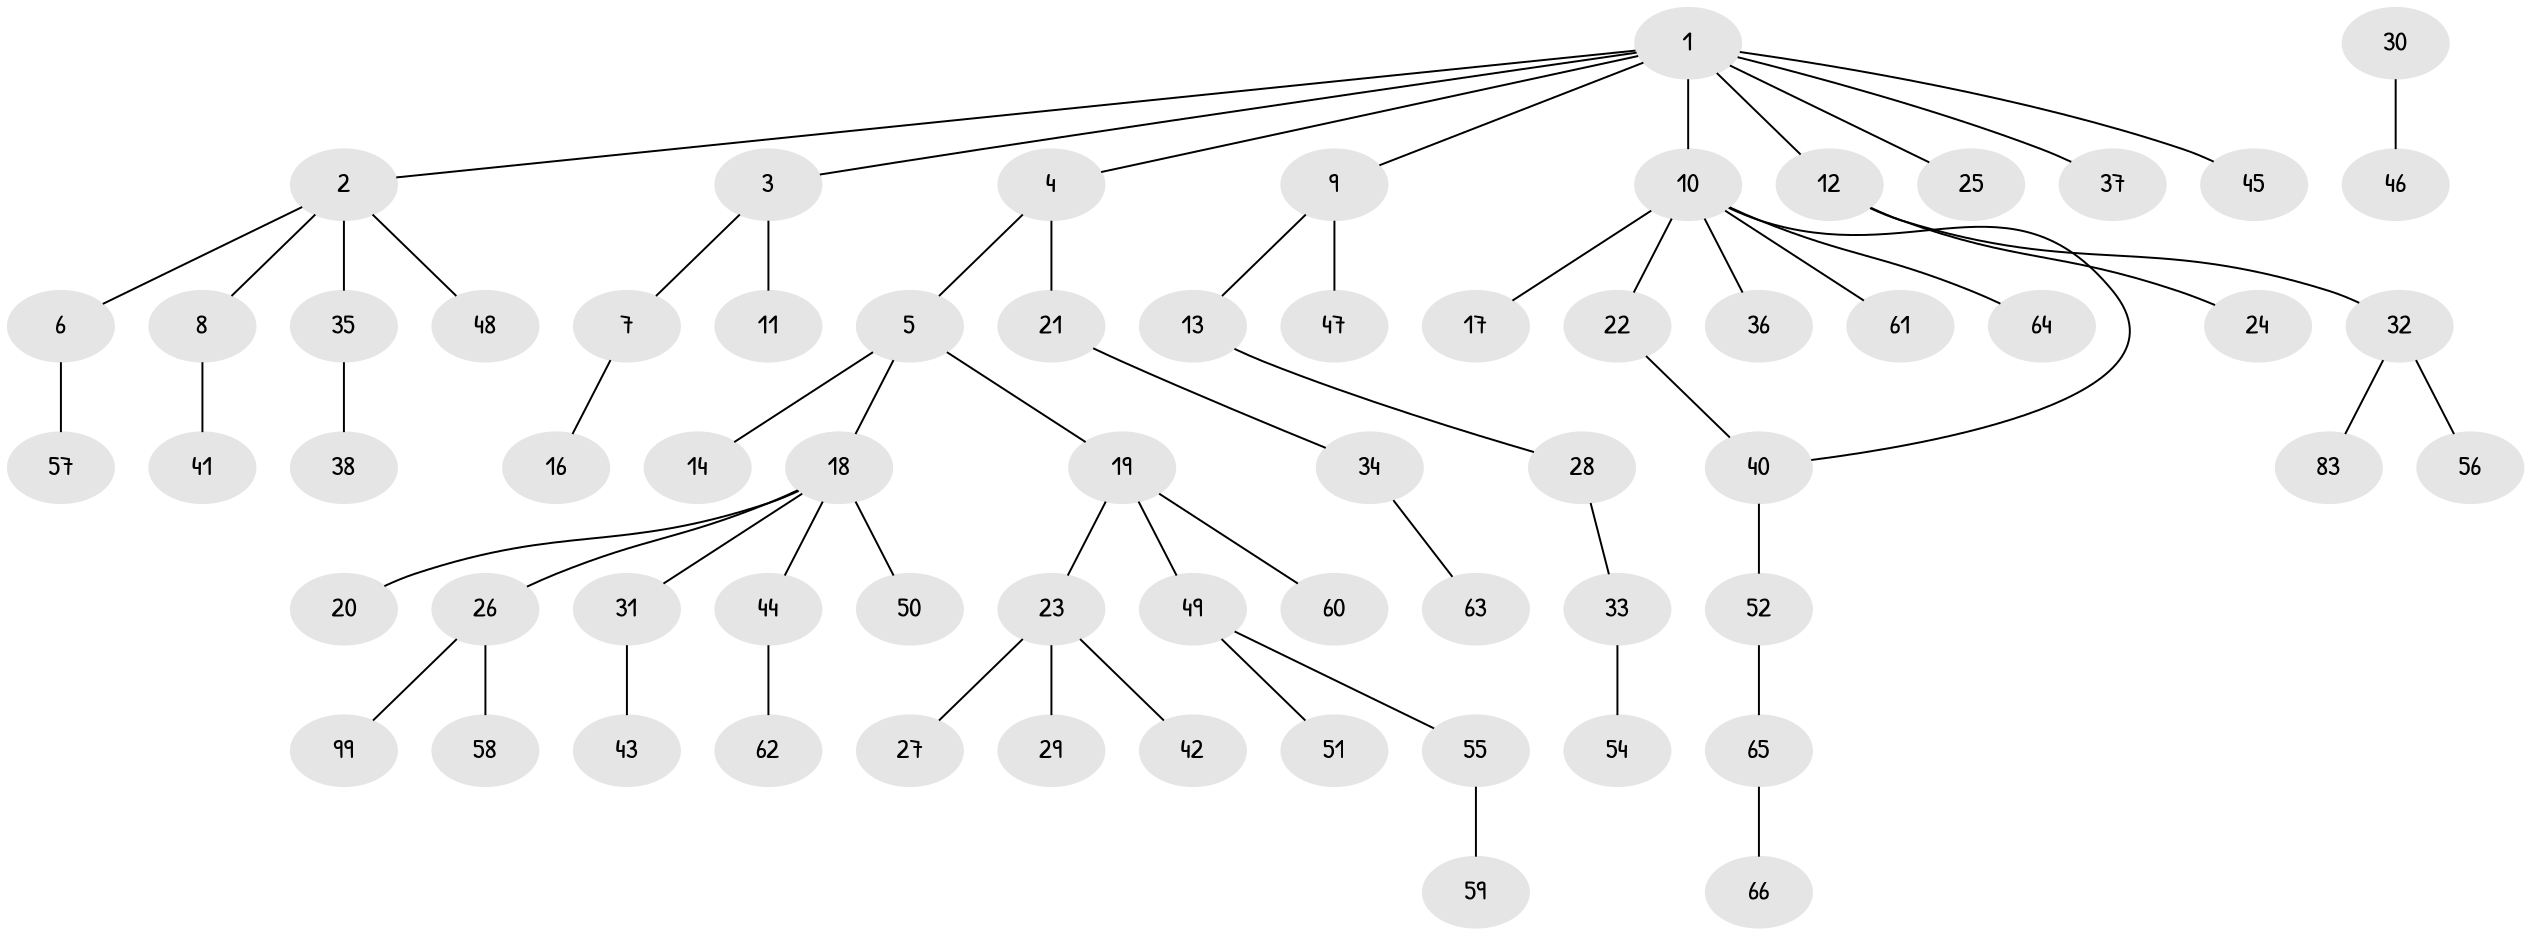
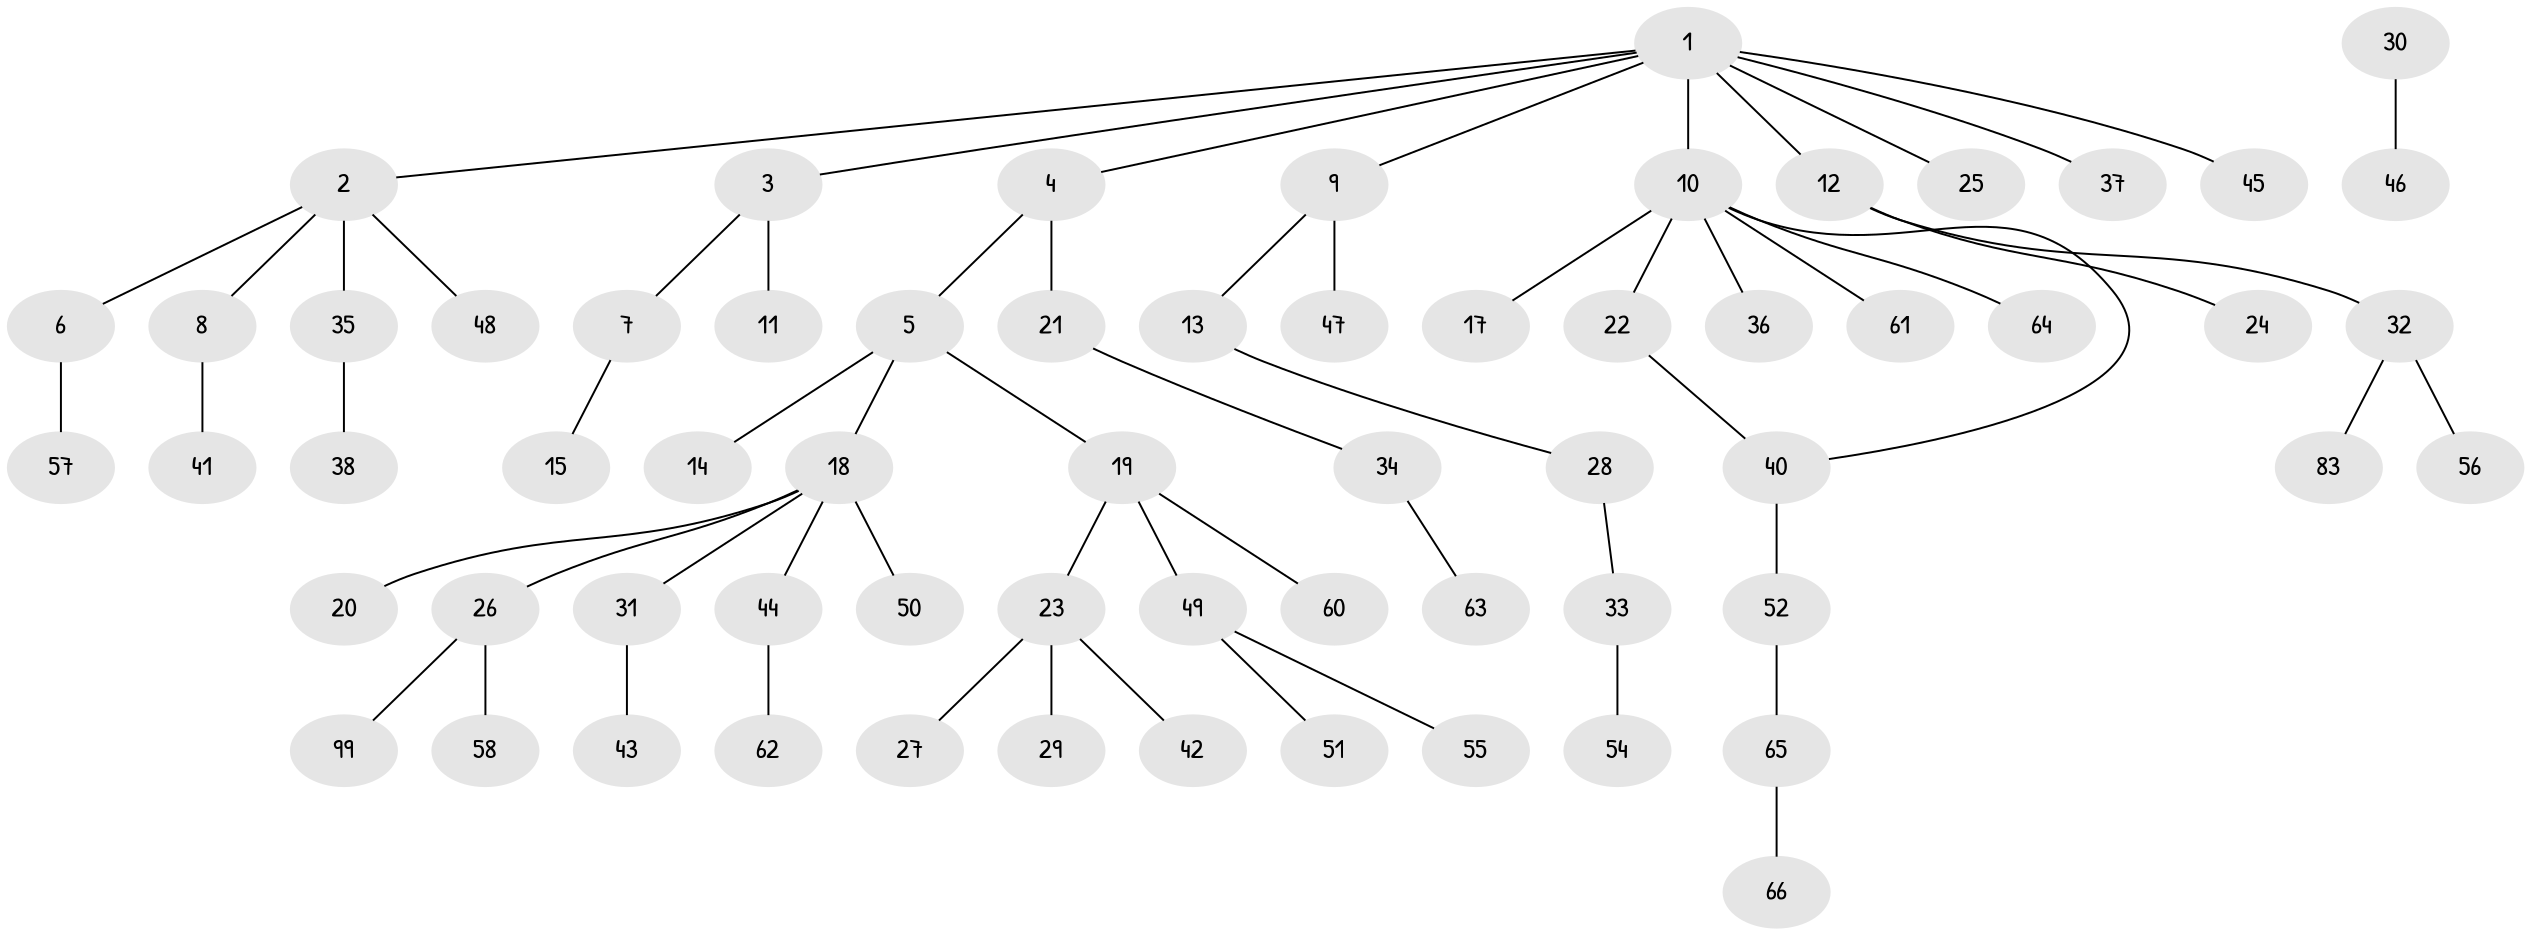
  graph {
    fontname="Patrick Hand"
    node [color=gray90 fontname="Patrick Hand" style=filled]
    edge [fontname="Patrick Hand" weight=1.0]
    1
    2
    3
    4
    9
    10
    12
    25
    37
    45
    6
    8
    35
    48
    7
    11
    5
    21
    13
    47
    17
    22
    36
    61
    64
    40
    24
    32
    57
    41
    38
-   15 [label=16]
+   15
    14
    18
    19
    34
    20
    26
    31
    44
    50
    23
    49
    60
    28
    30
    46
    n48 [label=83]
    56
    33
    n51 [label=99]
    58
    43
    62
    27
    29
    42
    51
    55
    63
    52
    54
    65
-   59
    66
    1 -- 2
    1 -- 3
    1 -- 4
    1 -- 9
    1 -- 10
    1 -- 12
    1 -- 25
    1 -- 37
    1 -- 45
    2 -- 6
    2 -- 8
    2 -- 35
    2 -- 48
    3 -- 7
    3 -- 11
    4 -- 5
    4 -- 21
    9 -- 13
    9 -- 47
    10 -- 17
    10 -- 22
    10 -- 36
    10 -- 61
    10 -- 64
    10 -- 40
    12 -- 24
    12 -- 32
    6 -- 57
    8 -- 41
    35 -- 38
    7 -- 15
    5 -- 14
    5 -- 18
    5 -- 19
    21 -- 34
    13 -- 28
    22 -- 40
    40 -- 52
    32 -- n48
    32 -- 56
    18 -- 20
    18 -- 26
    18 -- 31
    18 -- 44
    18 -- 50
    19 -- 23
    19 -- 49
    19 -- 60
    34 -- 63
    26 -- n51
    26 -- 58
    31 -- 43
    44 -- 62
    23 -- 27
    23 -- 29
    23 -- 42
    49 -- 51
    49 -- 55
    28 -- 33
    30 -- 46
    33 -- 54
-   55 -- 59
    52 -- 65
    65 -- 66
  }
